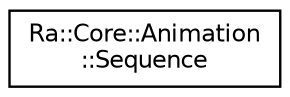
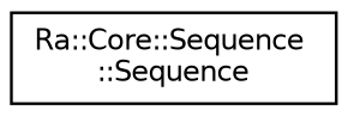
  digraph {
    rankdir=LR
-   n1 [color=black fillcolor=white fontname=Helvetica fontsize=10 height=0.2 label="Ra::Core::Animation\l::Sequence" shape=record style=filled width=0.4]
+   n1 [color=black fillcolor=white fontname=Helvetica fontsize=10 height=0.2 label="Ra::Core::Sequence\l::Sequence" shape=record style=filled width=0.4]
  }
